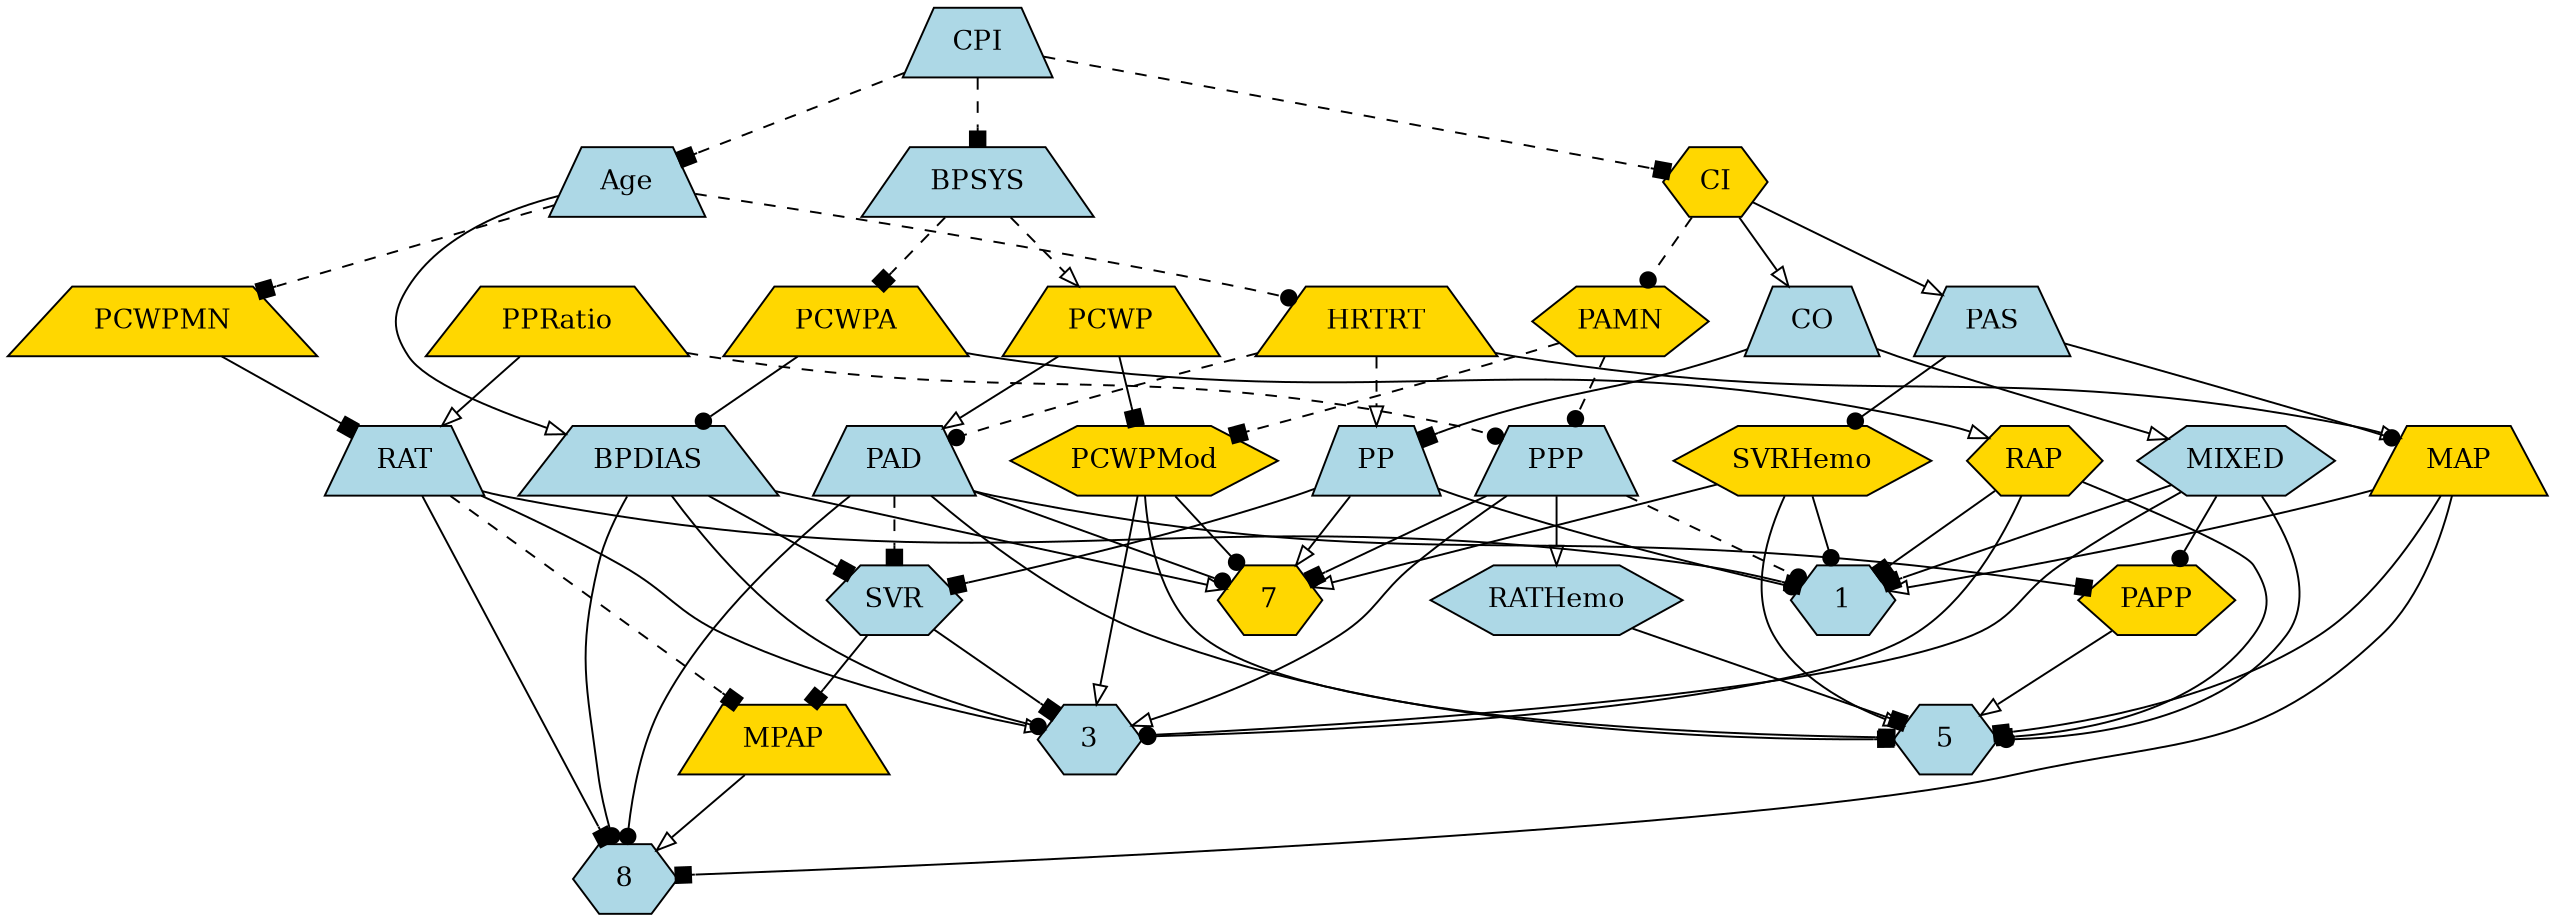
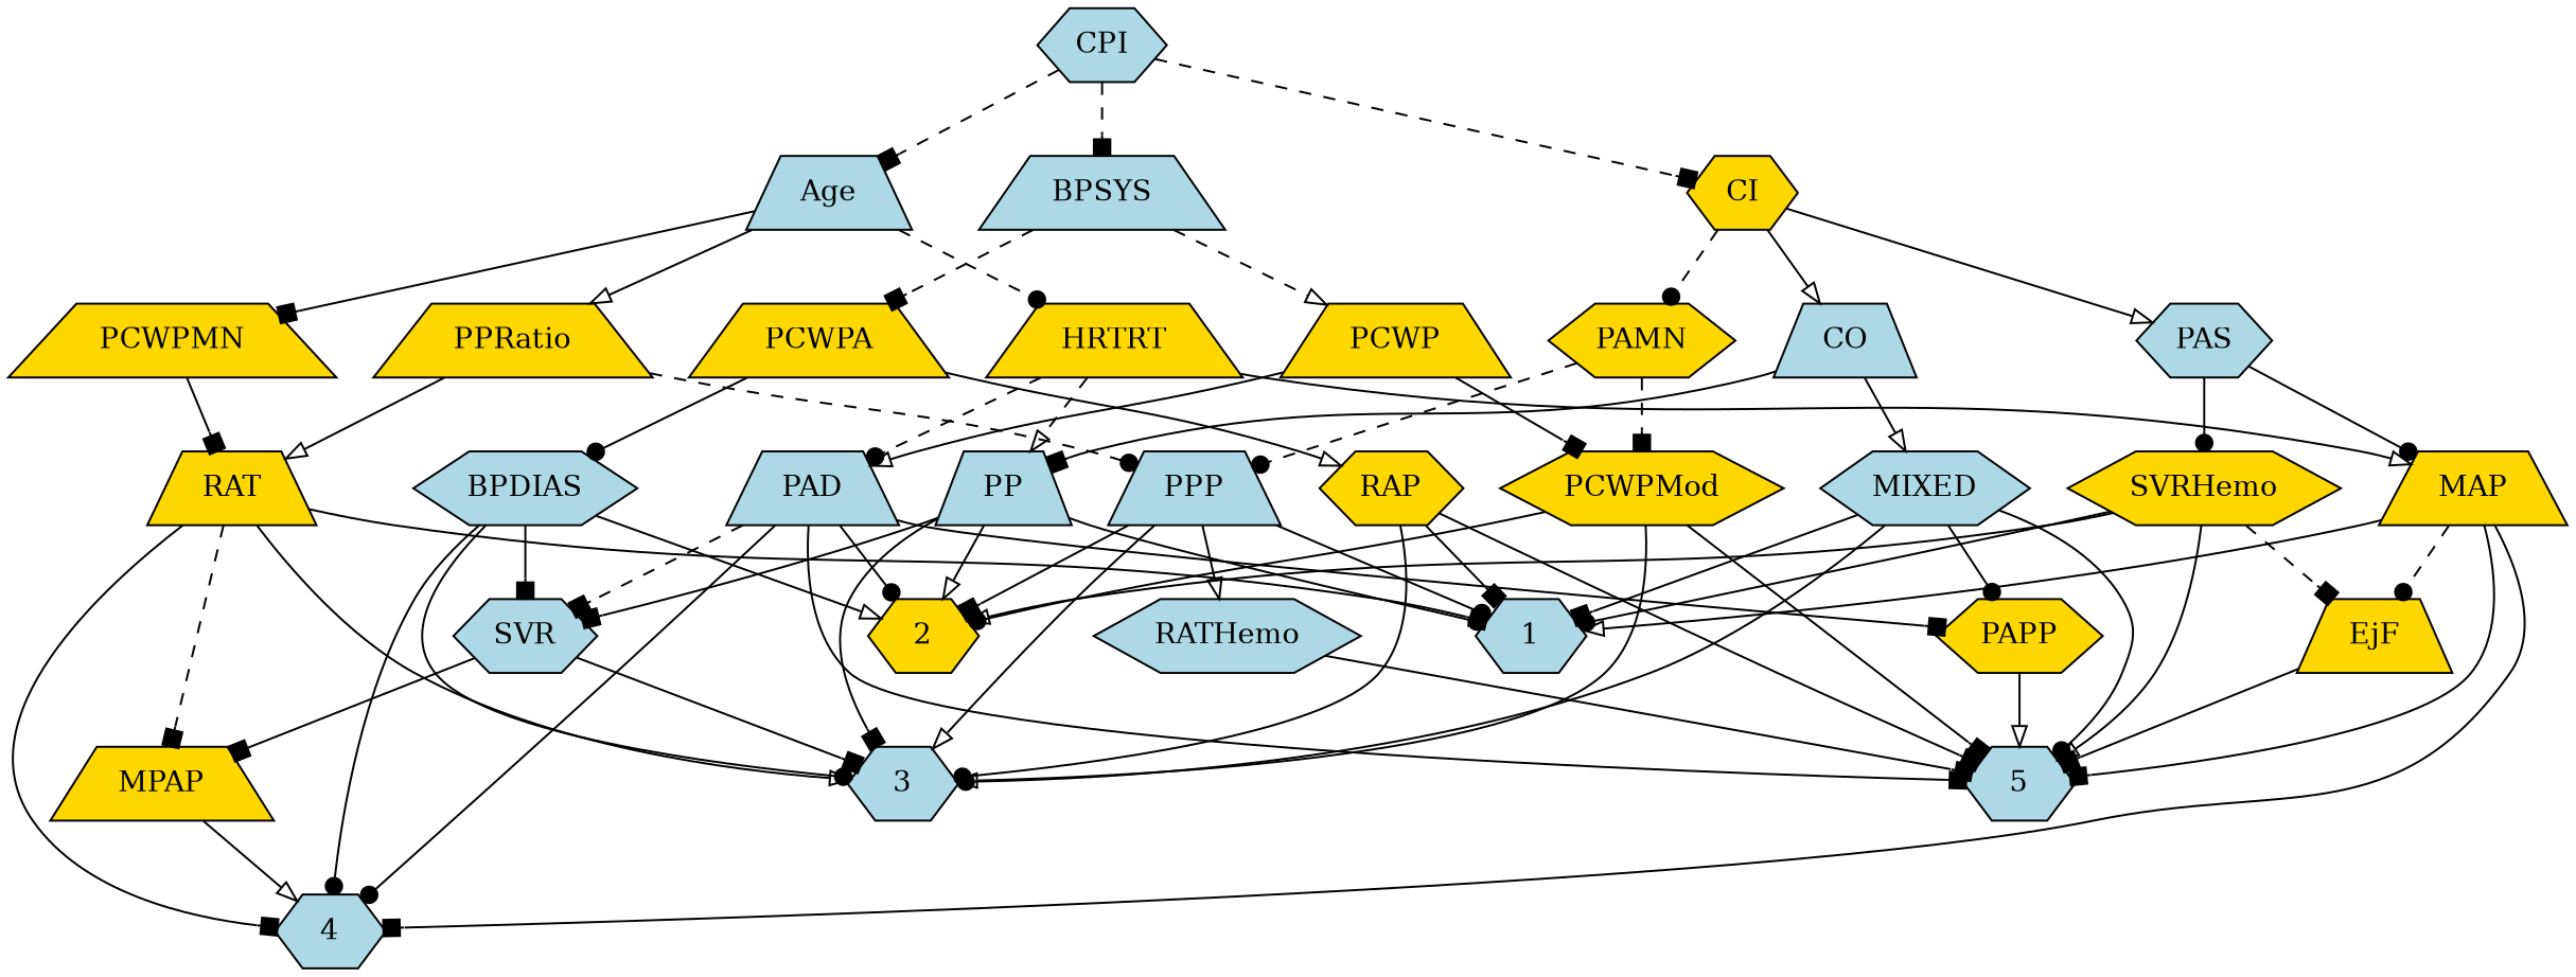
  strict digraph {
    node [fillcolor=lightblue shape=hexagon style=filled]
    edge [arrowhead=box style=solid]
    1 [height=0.5 width=0.75]
-   2 [fillcolor=gold height=0.5 width=0.75 label=7]
+   2 [fillcolor=gold height=0.5 width=0.75]
    3 [height=0.5 width=0.75]
-   4 [height=0.5 width=0.75 label=8]
+   4 [height=0.5 width=0.75]
    5 [height=0.5 width=0.75]
    Age [height=0.5 shape=trapezium width=0.75]
    PCWPMN [fillcolor=gold height=0.5 shape=trapezium width=1.3902]
    PPRatio [fillcolor=gold height=0.5 shape=trapezium width=1.1013]
    HRTRT [fillcolor=gold height=0.5 shape=trapezium width=1.1013]
-   RAT [height=0.5 shape=trapezium width=0.75827]
+   RAT [fillcolor=gold height=0.5 shape=trapezium width=0.75827]
    PPP [height=0.5 shape=trapezium width=0.75]
    PAD [height=0.5 shape=trapezium width=0.79437]
    PP [height=0.5 shape=trapezium width=0.75]
    MAP [fillcolor=gold height=0.5 shape=trapezium width=0.84854]
    MPAP [fillcolor=gold height=0.5 shape=trapezium width=0.97491]
    RATHemo [height=0.5 width=1.3721]
    PAPP [fillcolor=gold height=0.5 width=0.88464]
    SVR [height=0.5 width=0.77632]
+   EjF [fillcolor=gold height=0.5 shape=trapezium width=0.75]
    RAP [fillcolor=gold height=0.5 width=0.77632]
    MIXED [height=0.5 width=1.1193]
    BPSYS [height=0.5 shape=trapezium width=1.0471]
    PCWPA [fillcolor=gold height=0.5 shape=trapezium width=1.1555]
    PCWP [fillcolor=gold height=0.5 shape=trapezium width=0.97491]
-   BPDIAS [height=0.5 shape=trapezium width=1.1735]
+   BPDIAS [height=0.5 width=1.1735]
    PCWPMod [fillcolor=gold height=0.5 width=1.4443]
    CO [height=0.5 shape=trapezium width=0.75]
-   PAS [height=0.5 shape=trapezium width=0.75]
+   PAS [height=0.5 width=0.75]
    SVRHemo [fillcolor=gold height=0.5 width=1.3902]
    PAMN [fillcolor=gold height=0.5 width=1.011]
-   CPI [height=0.5 shape=trapezium width=0.75]
+   CPI [height=0.5 width=0.75]
    CI [fillcolor=gold height=0.5 width=0.75]
-   Age -> PCWPMN [style=dashed]
-   Age -> BPDIAS [arrowhead=onormal]
+   Age -> PCWPMN
+   Age -> PPRatio [arrowhead=onormal]
    Age -> HRTRT [arrowhead=dot style=dashed]
    PCWPMN -> RAT
    PPRatio -> RAT [arrowhead=onormal]
    PPRatio -> PPP [arrowhead=dot style=dashed]
    HRTRT -> PAD [arrowhead=dot style=dashed]
    HRTRT -> PP [arrowhead=onormal style=dashed]
    HRTRT -> MAP [arrowhead=onormal]
    RAT -> 1
    RAT -> 3 [arrowhead=onormal]
    RAT -> 4
    RAT -> MPAP [style=dashed]
-   PPP -> 1 [arrowhead=dot style=dashed]
+   PPP -> 1 [arrowhead=dot]
    PPP -> 2
    PPP -> 3 [arrowhead=onormal]
    PPP -> RATHemo [arrowhead=onormal]
    PAD -> 2 [arrowhead=dot]
    PAD -> 4 [arrowhead=dot]
    PAD -> 5
    PAD -> PAPP
    PAD -> SVR [style=dashed]
    PP -> 1 [arrowhead=dot]
    PP -> 2 [arrowhead=onormal]
+   PP -> 3
    PP -> SVR
    MAP -> 1 [arrowhead=onormal]
    MAP -> 4
    MAP -> 5
+   MAP -> EjF [arrowhead=dot style=dashed]
    MPAP -> 4 [arrowhead=onormal]
    RATHemo -> 5
    PAPP -> 5 [arrowhead=onormal]
    SVR -> 3
    SVR -> MPAP
+   EjF -> 5
    RAP -> 1
    RAP -> 3 [arrowhead=dot]
    RAP -> 5
    MIXED -> 1
    MIXED -> 3 [arrowhead=dot]
    MIXED -> 5 [arrowhead=dot]
    MIXED -> PAPP [arrowhead=dot]
    BPSYS -> PCWPA [style=dashed]
    BPSYS -> PCWP [arrowhead=onormal style=dashed]
    PCWPA -> RAP [arrowhead=onormal]
    PCWPA -> BPDIAS [arrowhead=dot]
    PCWP -> PAD [arrowhead=onormal]
    PCWP -> PCWPMod
    BPDIAS -> 2 [arrowhead=onormal]
    BPDIAS -> 3 [arrowhead=dot]
    BPDIAS -> 4 [arrowhead=dot]
    BPDIAS -> SVR
    PCWPMod -> 2 [arrowhead=dot]
    PCWPMod -> 3 [arrowhead=onormal]
    PCWPMod -> 5
    CO -> PP
    CO -> MIXED [arrowhead=onormal]
    PAS -> MAP [arrowhead=dot]
    PAS -> SVRHemo [arrowhead=dot]
    SVRHemo -> 1 [arrowhead=dot]
    SVRHemo -> 2 [arrowhead=onormal]
    SVRHemo -> 5 [arrowhead=onormal]
+   SVRHemo -> EjF [style=dashed]
    PAMN -> PPP [arrowhead=dot style=dashed]
    PAMN -> PCWPMod [style=dashed]
    CPI -> Age [style=dashed]
    CPI -> BPSYS [style=dashed]
    CPI -> CI [style=dashed]
    CI -> CO [arrowhead=onormal]
    CI -> PAS [arrowhead=onormal]
    CI -> PAMN [arrowhead=dot style=dashed]
  }
